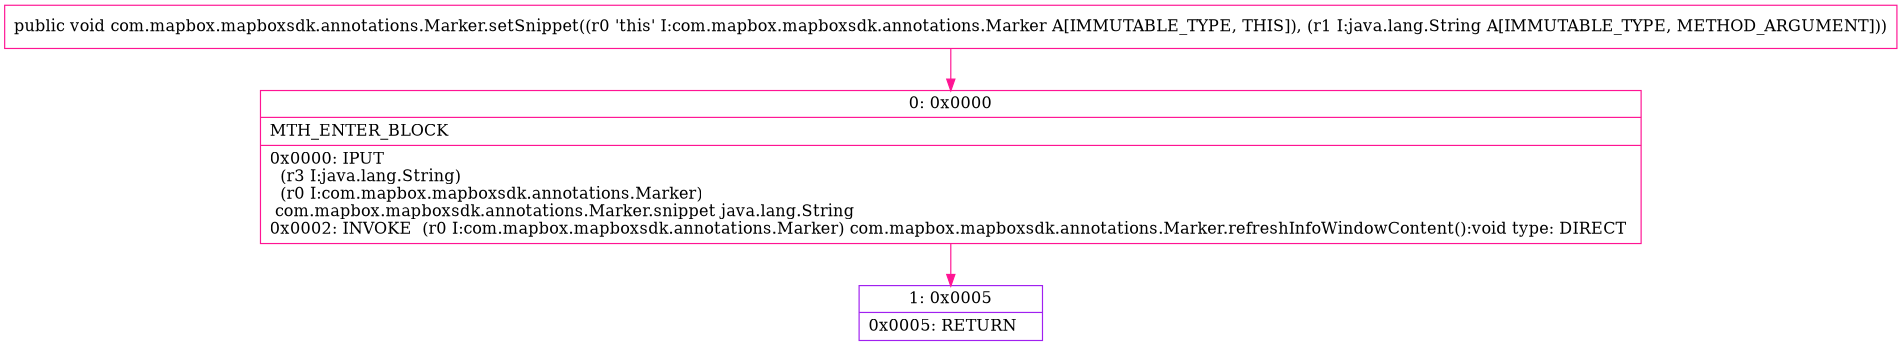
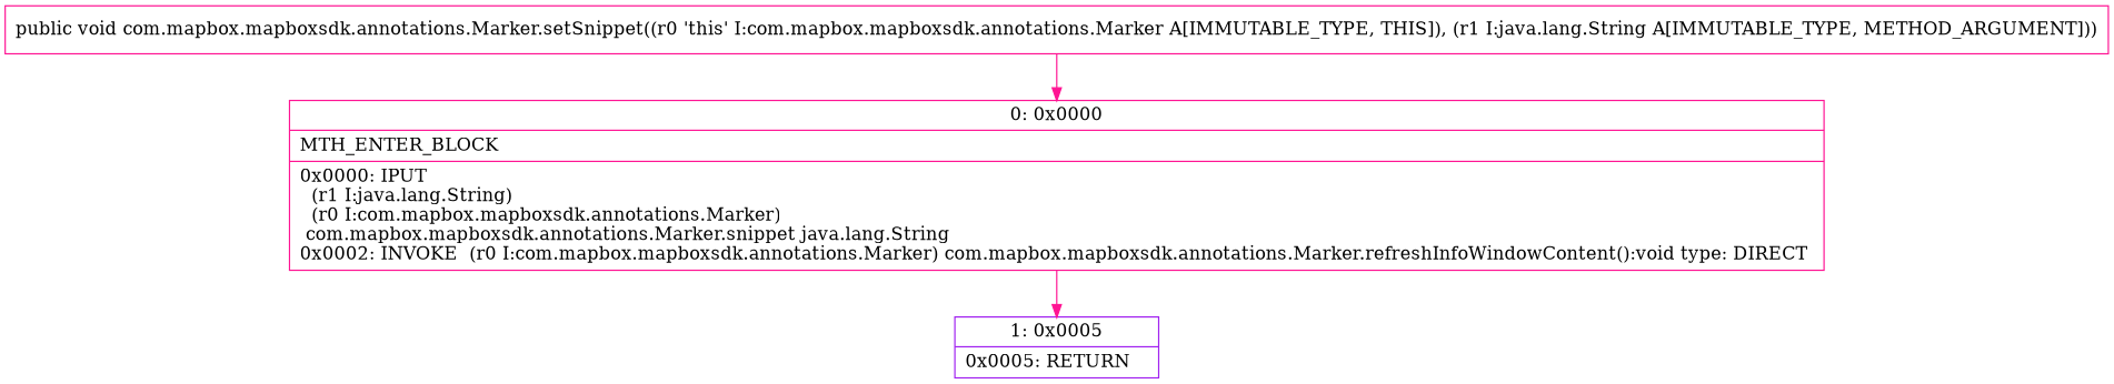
  digraph {
    node [shape=record color=deeppink]
    edge [color=deeppink]
-   n1 [label="{0\:\ 0x0000|MTH_ENTER_BLOCK\l|0x0000: IPUT  \l  (r3 I:java.lang.String)\l  (r0 I:com.mapbox.mapboxsdk.annotations.Marker)\l com.mapbox.mapboxsdk.annotations.Marker.snippet java.lang.String \l0x0002: INVOKE  (r0 I:com.mapbox.mapboxsdk.annotations.Marker) com.mapbox.mapboxsdk.annotations.Marker.refreshInfoWindowContent():void type: DIRECT \l}"]
+   n1 [label="{0\:\ 0x0000|MTH_ENTER_BLOCK\l|0x0000: IPUT  \l  (r1 I:java.lang.String)\l  (r0 I:com.mapbox.mapboxsdk.annotations.Marker)\l com.mapbox.mapboxsdk.annotations.Marker.snippet java.lang.String \l0x0002: INVOKE  (r0 I:com.mapbox.mapboxsdk.annotations.Marker) com.mapbox.mapboxsdk.annotations.Marker.refreshInfoWindowContent():void type: DIRECT \l}"]
    n2 [label="{1\:\ 0x0005|0x0005: RETURN   \l}" color=purple]
    n3 [label="{public void com.mapbox.mapboxsdk.annotations.Marker.setSnippet((r0 'this' I:com.mapbox.mapboxsdk.annotations.Marker A[IMMUTABLE_TYPE, THIS]), (r1 I:java.lang.String A[IMMUTABLE_TYPE, METHOD_ARGUMENT])) }"]
    n1 -> n2
    n3 -> n1
  }
